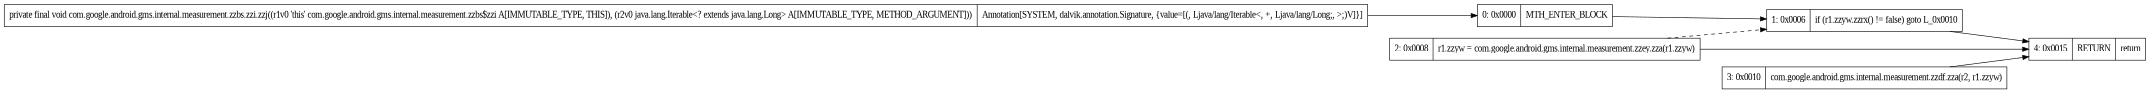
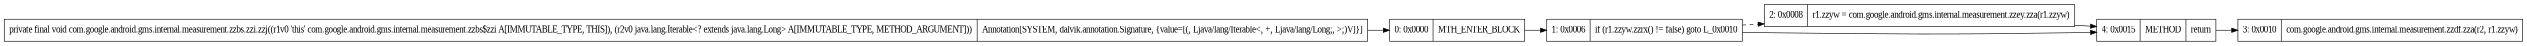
  digraph {
    fontname="Liberation Serif"
    rankdir=LR
    node [fontname="Liberation Serif" shape=record]
    edge [fontname="Liberation Serif"]
    n1 [label="{0\:\ 0x0000|MTH_ENTER_BLOCK\l}"]
    n2 [label="{1\:\ 0x0006|if (r1.zzyw.zzrx() != false) goto L_0x0010\l}"]
    n3 [label="{2\:\ 0x0008|r1.zzyw = com.google.android.gms.internal.measurement.zzey.zza(r1.zzyw)\l}"]
-   n4 [label="{4\:\ 0x0015|RETURN\l|return\l}"]
+   n4 [label="{4\:\ 0x0015|METHOD\l|return\l}"]
    n5 [label="{3\:\ 0x0010|com.google.android.gms.internal.measurement.zzdf.zza(r2, r1.zzyw)\l}"]
    n6 [label="{private final void com.google.android.gms.internal.measurement.zzbs.zzi.zzj((r1v0 'this' com.google.android.gms.internal.measurement.zzbs$zzi A[IMMUTABLE_TYPE, THIS]), (r2v0 java.lang.Iterable\<? extends java.lang.Long\> A[IMMUTABLE_TYPE, METHOD_ARGUMENT]))  | Annotation[SYSTEM, dalvik.annotation.Signature, \{value=[(, Ljava\/lang\/Iterable\<, +, Ljava\/lang\/Long;, \>;)V]\}]\l}"]
    n1 -> n2
-   n3 -> n2 [style=dashed]
+   n2 -> n3 [style=dashed]
    n2 -> n4
    n3 -> n4
-   n5 -> n4
+   n4 -> n5
    n6 -> n1
  }
